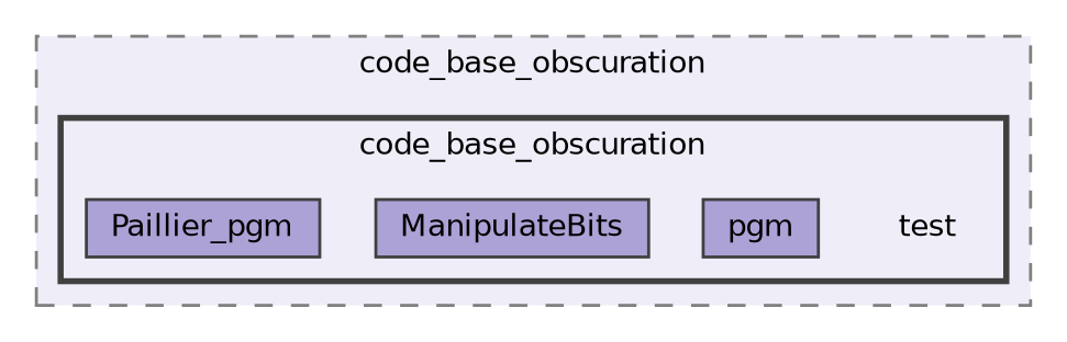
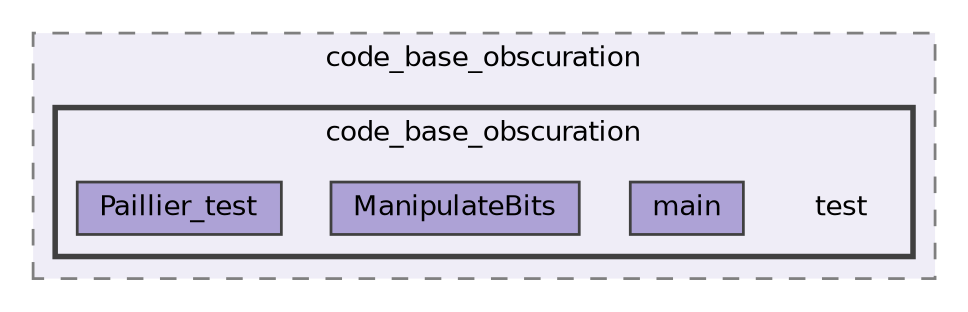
  digraph {
    compound=true
    node [fontname=Helvetica fontsize=10 shape=box color=grey25 fillcolor="#ada2d6" style=filled]
    n1 [height=0.2 label=test shape=plaintext width=0.4 color="" fillcolor="" style=""]
-   n2 [height=0.2 label=pgm width=0.4]
+   n2 [height=0.2 label=main width=0.4]
    n3 [height=0.2 label=ManipulateBits width=0.4]
-   n4 [height=0.2 label=Paillier_pgm width=0.4]
+   n4 [height=0.2 label=Paillier_test width=0.4]
    subgraph cluster_1 {
      bgcolor="#efedf7"
      fontname=Helvetica
      fontsize=10
      label=code_base_obscuration
      pencolor=grey50
      style="filled,dashed"
      subgraph cluster_2 {
        bgcolor="#efedf7"
        fontname=Helvetica
        fontsize=10
        pencolor=grey25
        style="filled,bold"
        n1
        n2
        n3
        n4
      }
    }
  }
